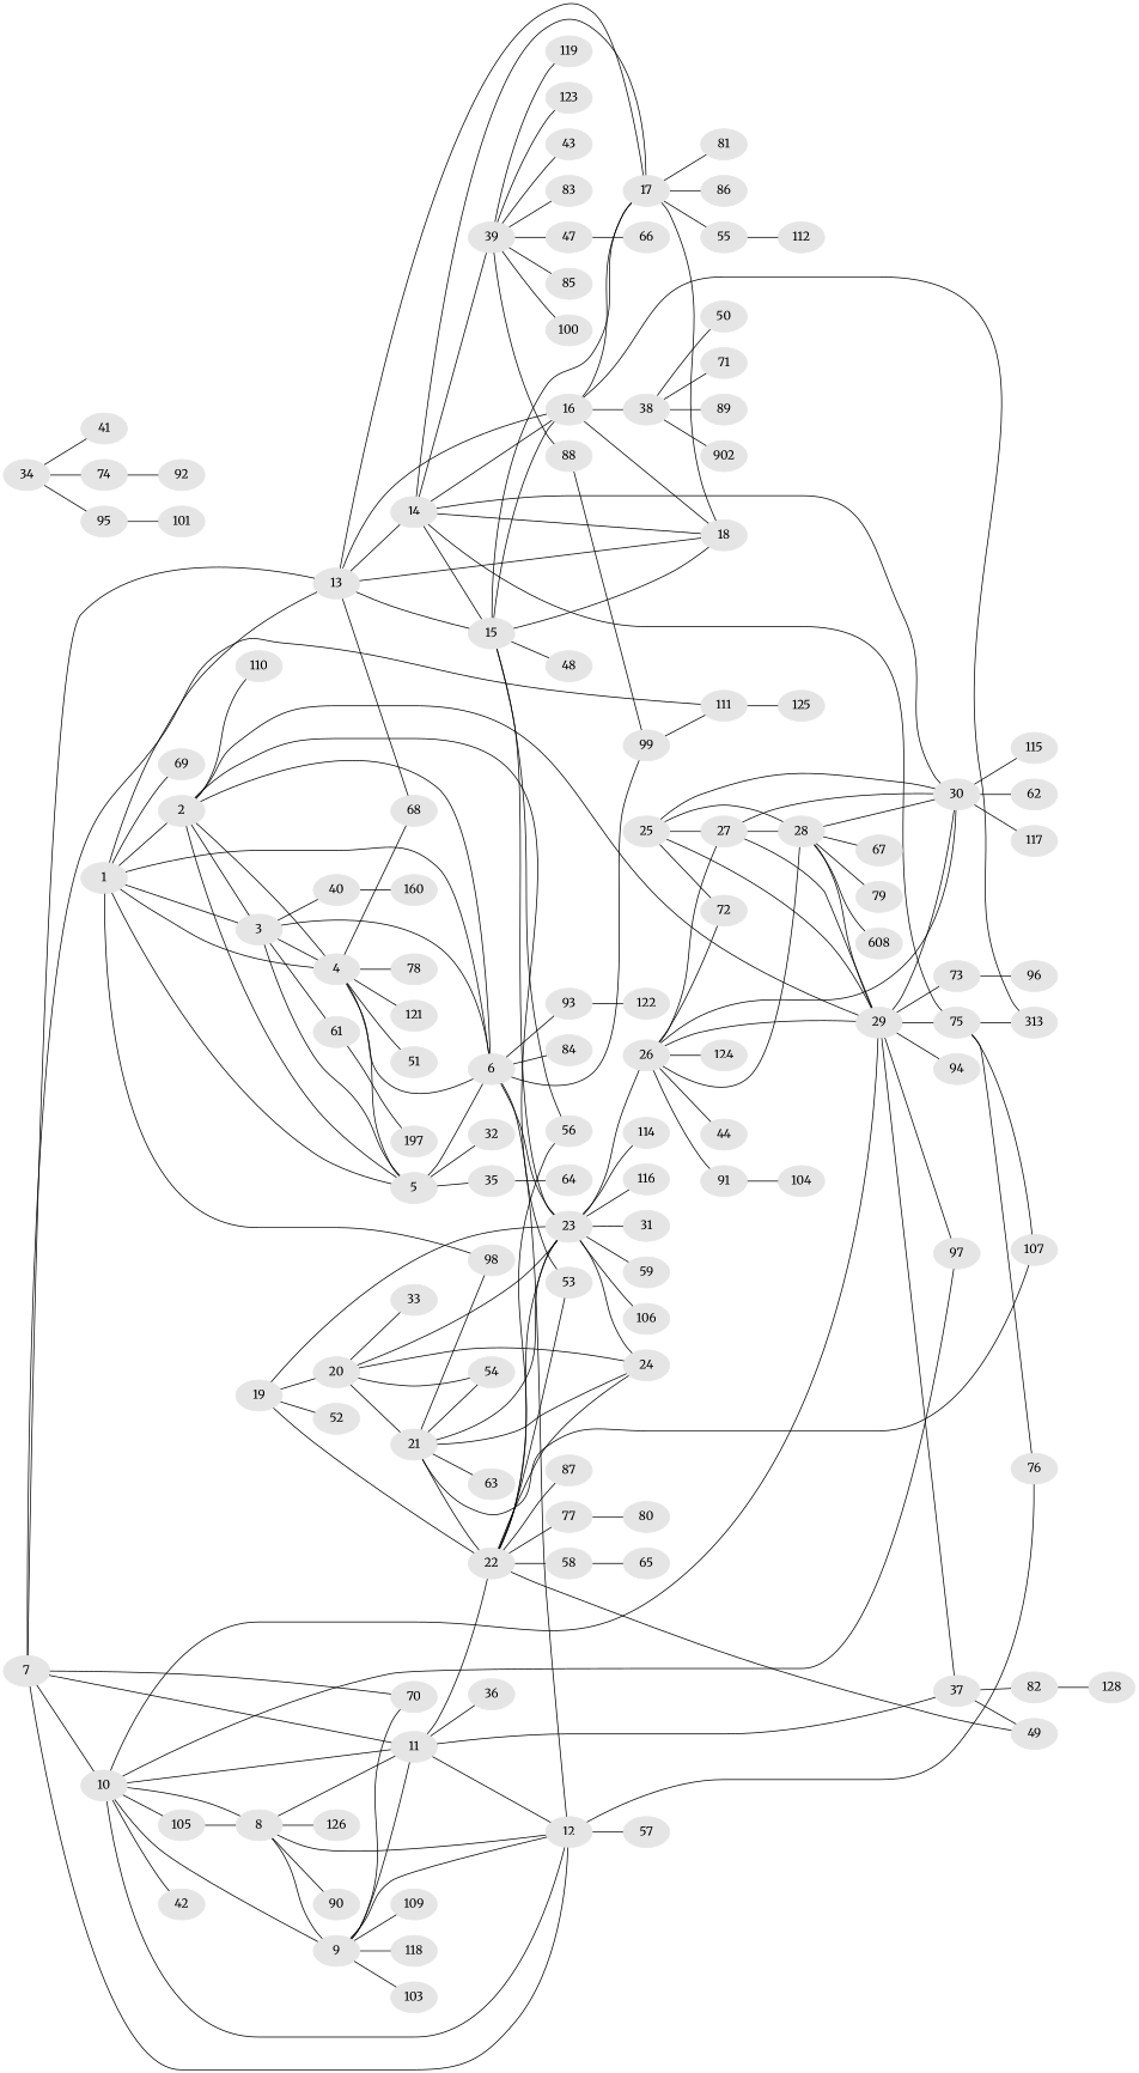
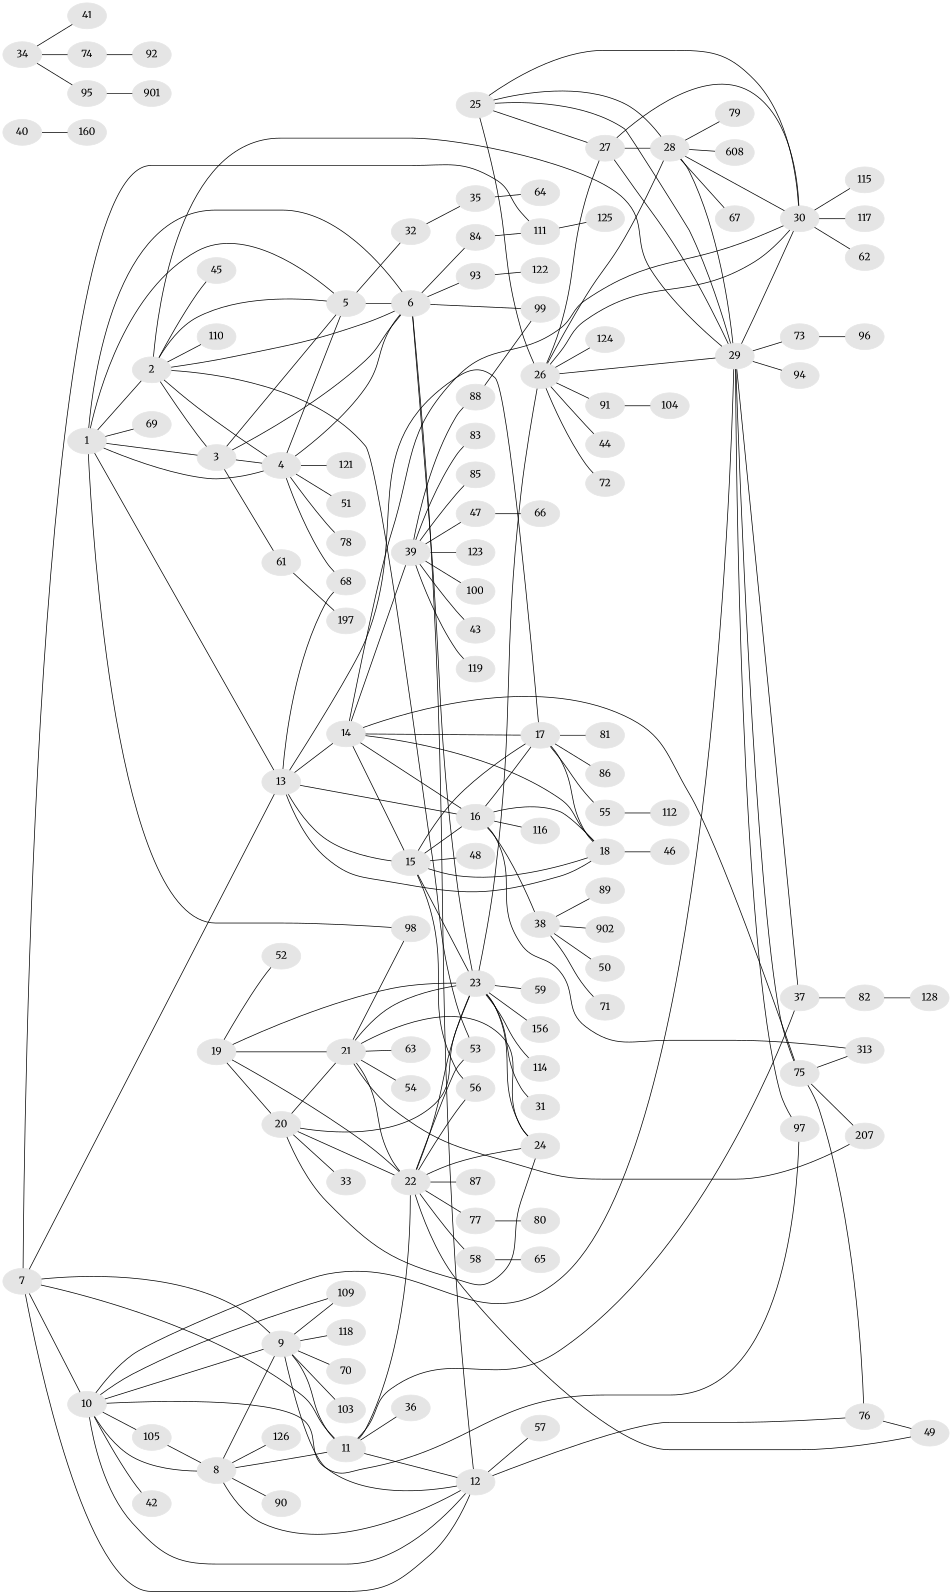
  graph {
    fontname=Merriweather
    rankdir=LR
    node [color=gray90 fontname=Merriweather style=filled]
    edge [fontname=Merriweather]
    1
    2
    3
    4
    5
    6
    13
    69
    98
    29
+   45
    53
    110
    40
    61
    51
    68
    78
    121
    32
    35
    12
    23
    84
    93
    99
    14
    15
    16
    17
    18
    97
    37
    30
    75
    73
    94
    n38 [label=160]
    n39 [label=197]
    34
    41
    74
    95
    64
    57
    76
    24
    26
    31
    59
-   106
+   106 [label=156]
    114
    122
    111
    7
    9
    10
    11
    8
    90
    126
    70
    103
    109
    118
    42
    105
    22
    36
    125
    56
    49
    58
    77
    87
    82
    39
    48
    38
    n80 [label=313]
    116
    55
    81
    86
+   46
    62
    115
    117
    43
    47
    83
    85
    88
    100
    119
    123
-   107
+   107 [label=207]
    50
    71
    89
    n101 [label=902]
    112
    19
    20
    21
    52
    33
    54
    63
    65
    80
    27
    28
    44
    72
    91
    124
    25
    67
    79
    n121 [label=608]
    104
    96
    92
-   101
+   101 [label=901]
    128
    66
    1 -- 2
    1 -- 3
    1 -- 4
    1 -- 5
    1 -- 6
    1 -- 13
    1 -- 69
    1 -- 98
    2 -- 3
    2 -- 4
    2 -- 5
    2 -- 6
    2 -- 29
+   2 -- 45
    2 -- 53
    2 -- 110
    3 -- 4
    3 -- 5
    3 -- 6
-   3 -- 40
    3 -- 61
    4 -- 5
    4 -- 6
    4 -- 51
    4 -- 68
    4 -- 78
    4 -- 121
    5 -- 6
    5 -- 32
-   5 -- 35
+   32 -- 35
    6 -- 12
    6 -- 23
    6 -- 84
    6 -- 93
    6 -- 99
    13 -- 68
    13 -- 14
    13 -- 15
    13 -- 16
    13 -- 17
    13 -- 18
    29 -- 97
    29 -- 37
    29 -- 30
    29 -- 75
    29 -- 73
    29 -- 94
    40 -- n38
    61 -- n39
    35 -- 64
    12 -- 57
    12 -- 76
    23 -- 24
    23 -- 26
    23 -- 31
    23 -- 59
    23 -- 106
    23 -- 114
    93 -- 122
-   99 -- 111
+   84 -- 111
    14 -- 15
    14 -- 16
    14 -- 17
    14 -- 18
    14 -- 30
    14 -- 75
    14 -- 39
    15 -- 23
    15 -- 16
    15 -- 17
    15 -- 18
    15 -- 56
    15 -- 48
    16 -- 17
    16 -- 18
    16 -- 38
    16 -- n80
-   23 -- 116
+   16 -- 116
    17 -- 18
    17 -- 55
    17 -- 81
    17 -- 86
-   37 -- 49
+   18 -- 46
+   76 -- 49
    37 -- 82
    30 -- 62
    30 -- 115
    30 -- 117
    75 -- 76
    75 -- n80
    75 -- 107
    73 -- 96
    34 -- 41
    34 -- 74
    34 -- 95
    74 -- 92
    95 -- 101
    26 -- 29
    26 -- 30
    26 -- 27
    26 -- 28
    26 -- 44
    26 -- 72
    26 -- 91
    26 -- 124
    111 -- 125
    7 -- 13
    7 -- 12
    7 -- 111
-   7 -- 70
+   7 -- 9
    7 -- 10
    7 -- 11
    9 -- 12
    9 -- 10
    9 -- 11
    9 -- 70
    9 -- 103
    9 -- 109
    9 -- 118
    10 -- 29
    10 -- 12
    10 -- 97
-   10 -- 11
+   10 -- 109
    10 -- 42
    10 -- 105
    11 -- 12
    11 -- 37
    11 -- 22
    11 -- 36
    8 -- 12
    8 -- 9
    8 -- 10
    8 -- 11
    8 -- 90
    8 -- 126
    105 -- 8
    22 -- 53
    22 -- 23
    22 -- 24
    22 -- 56
    22 -- 49
    22 -- 58
    22 -- 77
    22 -- 87
    58 -- 65
    77 -- 80
    82 -- 128
    39 -- 43
    39 -- 47
    39 -- 83
    39 -- 85
    39 -- 88
    39 -- 100
    39 -- 119
    39 -- 123
    38 -- 50
    38 -- 71
    38 -- 89
    38 -- n101
    55 -- 112
    47 -- 66
    88 -- 99
    19 -- 23
    19 -- 22
    19 -- 20
+   19 -- 21
    19 -- 52
    20 -- 23
    20 -- 24
-   20 -- 54
+   20 -- 22
    20 -- 21
    20 -- 33
    21 -- 98
    21 -- 23
    21 -- 24
    21 -- 22
    21 -- 107
    21 -- 54
    21 -- 63
    27 -- 29
    27 -- 30
    27 -- 28
    28 -- 29
    28 -- 30
    28 -- 67
    28 -- 79
    28 -- n121
    91 -- 104
    25 -- 29
    25 -- 30
-   25 -- 72
+   25 -- 26
    25 -- 27
    25 -- 28
  }
